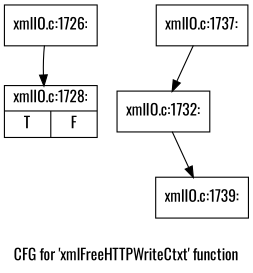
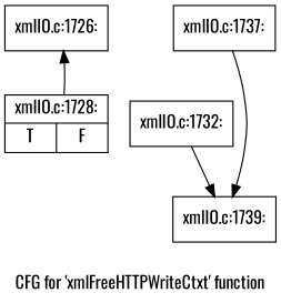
  digraph {
    fontname=Oswald
    label="CFG for 'xmlFreeHTTPWriteCtxt' function"
    node [fontname=Oswald shape=record]
    edge [fontname=Oswald]
    n1 [label="{xmlIO.c:1726:}"]
    n2 [label="{xmlIO.c:1728:|{<s0>T|<s1>F}}"]
    n3 [label="{xmlIO.c:1732:}"]
    n4 [label="{xmlIO.c:1739:}"]
    n5 [label="{xmlIO.c:1737:}"]
-   n1 -> n2
+   n2 -> n1
    n3 -> n4
-   n5 -> n3
+   n5 -> n4
  }
